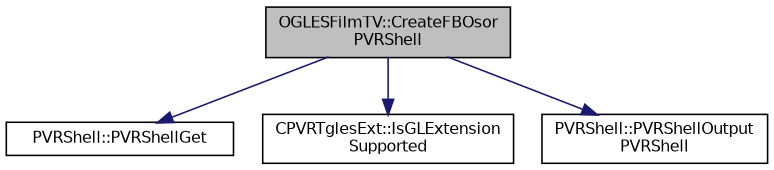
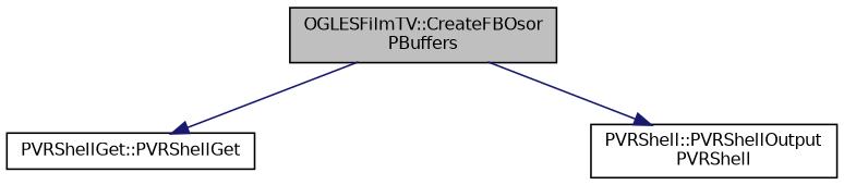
  digraph {
    rankdir=TB
    node [color=black fillcolor=white fontname=Helvetica fontsize=10 shape=record style=filled]
    edge [color=midnightblue fontname=Helvetica fontsize=10 labelfontname=Helvetica labelfontsize=10 style=solid]
-   n1 [fillcolor=grey75 fontcolor=black height=0.2 label="OGLESFilmTV::CreateFBOsor\lPVRShell" width=0.4]
-   n2 [height=0.2 label="PVRShell::PVRShellGet" width=0.4]
-   n3 [height=0.2 label="CPVRTglesExt::IsGLExtension\lSupported" width=0.4]
+   n1 [fillcolor=grey75 fontcolor=black height=0.2 label="OGLESFilmTV::CreateFBOsor\lPBuffers" width=0.4]
+   n2 [height=0.2 label="PVRShellGet::PVRShellGet" width=0.4]
    n4 [height=0.2 label="PVRShell::PVRShellOutput\lPVRShell" width=0.4]
    n1 -> n2
-   n1 -> n3
    n1 -> n4
  }
